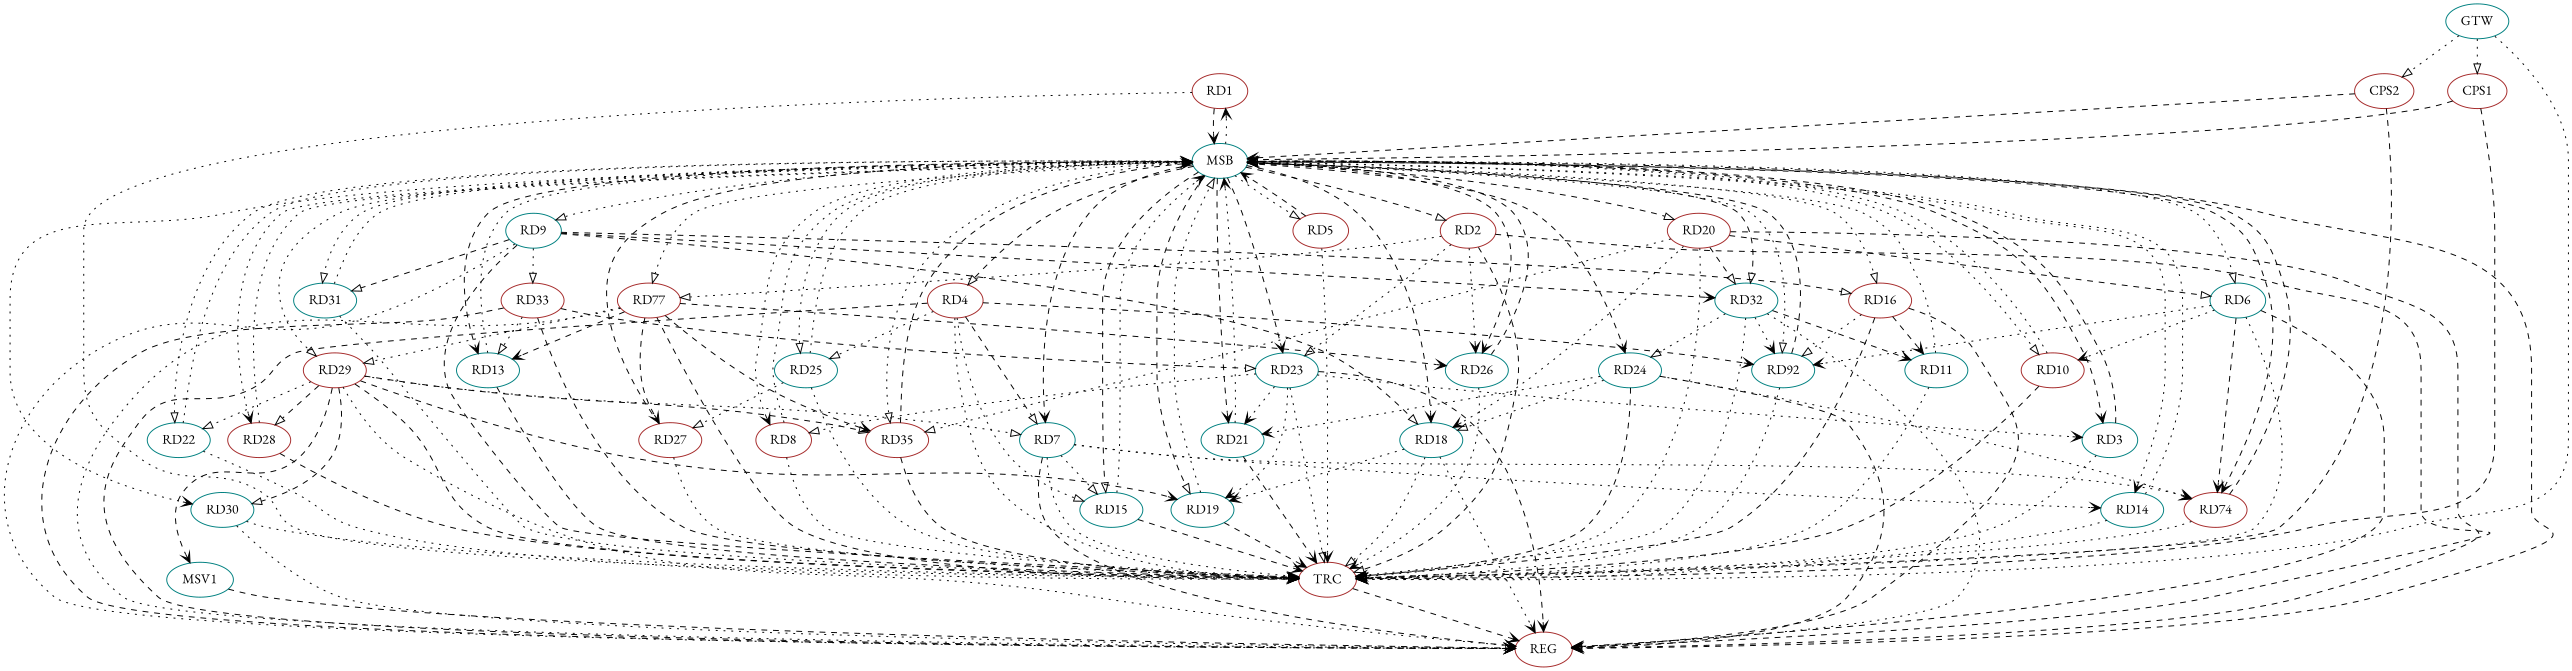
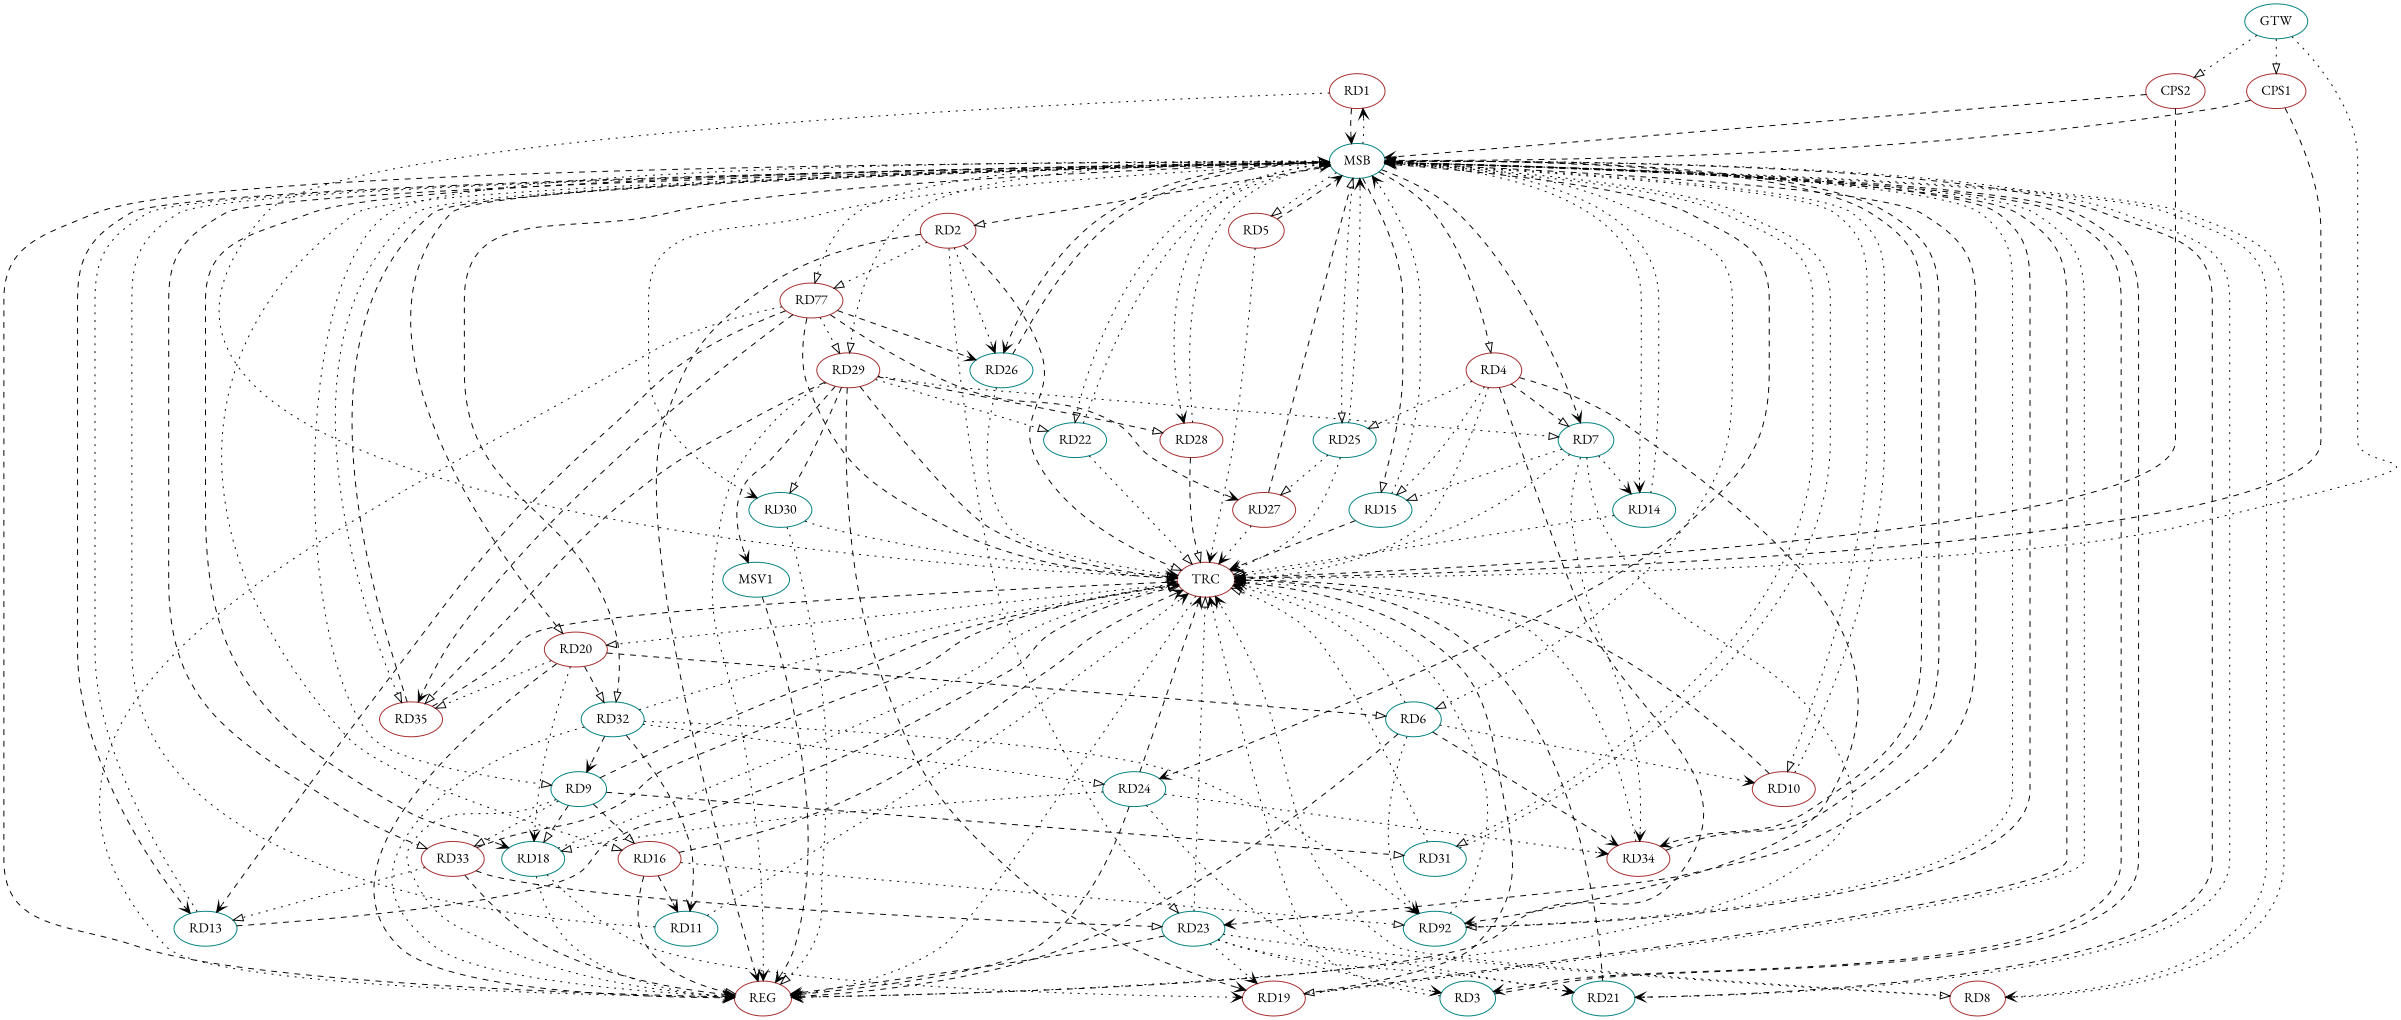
  strict digraph {
    fontname="EB Garamond"
    node [color=teal fontname="EB Garamond"]
    edge [arrowhead=vee fontname="EB Garamond" style=dotted]
    n1 [color=brown label=RD1]
    n2 [label=MSB]
    n3 [color=brown label=TRC]
    n4 [color=brown label=RD2]
    n5 [color=brown label=RD77]
    n6 [label=RD23]
    n7 [label=RD26]
    n8 [color=brown label=REG]
    n9 [label=RD3]
    n10 [color=brown label=RD4]
    n11 [label=RD7]
    n12 [label=RD92]
    n13 [label=RD15]
    n14 [label=RD25]
    n15 [color=brown label=RD5]
    n16 [label=RD6]
    n17 [color=brown label=RD10]
-   n18 [color=brown label=RD74]
+   n18 [color=brown label=RD34]
    n19 [label=RD14]
    n20 [color=brown label=RD8]
    n21 [label=RD9]
    n22 [color=brown label=RD16]
    n23 [label=RD18]
    n24 [label=RD31]
    n25 [color=brown label=RD33]
    n26 [label=RD13]
    n27 [color=brown label=RD29]
    n28 [color=brown label=RD35]
-   n29 [label=RD19]
+   n29 [color=brown label=RD19]
    n30 [color=brown label=RD20]
    n31 [label=RD32]
    n32 [label=RD21]
    n33 [label=RD22]
    n34 [label=RD24]
    n35 [color=brown label=RD28]
    n36 [label=RD30]
    n37 [color=brown label=RD27]
    n38 [label=RD11]
    n39 [label=MSV1]
    n40 [color=brown label=CPS1]
    n41 [color=brown label=CPS2]
    n42 [label=GTW]
    n1 -> n2 [style=dashed]
    n1 -> n3
    n2 -> n1
    n2 -> n4 [arrowhead=onormal style=dashed]
    n2 -> n5 [arrowhead=onormal]
    n2 -> n6 [style=dashed]
    n2 -> n7 [style=dashed]
    n2 -> n8 [style=dashed]
    n2 -> n9 [style=dashed]
    n2 -> n10 [arrowhead=onormal style=dashed]
    n2 -> n11 [style=dashed]
    n2 -> n12 [arrowhead=onormal]
    n2 -> n13 [arrowhead=onormal style=dashed]
    n2 -> n14 [arrowhead=onormal]
    n2 -> n15 [arrowhead=onormal]
    n2 -> n16 [arrowhead=onormal]
    n2 -> n17 [arrowhead=onormal]
    n2 -> n18 [style=dashed]
    n2 -> n19
    n2 -> n20
    n2 -> n21 [arrowhead=onormal]
    n2 -> n22 [arrowhead=onormal]
    n2 -> n23 [style=dashed]
    n2 -> n24 [arrowhead=onormal]
+   n2 -> n25 [arrowhead=onormal style=dashed]
    n2 -> n26 [style=dashed]
    n2 -> n27 [arrowhead=onormal]
    n2 -> n28 [arrowhead=onormal]
    n2 -> n29 [arrowhead=onormal style=dashed]
    n2 -> n30 [arrowhead=onormal style=dashed]
    n2 -> n31 [arrowhead=onormal style=dashed]
    n2 -> n32 [style=dashed]
    n2 -> n33 [arrowhead=onormal]
    n2 -> n34 [style=dashed]
    n2 -> n35
    n2 -> n36
-   n3 -> n8 [style=dashed]
+   n3 -> n8
    n4 -> n3 [arrowhead=onormal style=dashed]
    n4 -> n5 [arrowhead=onormal]
    n4 -> n6 [arrowhead=onormal]
    n4 -> n7
    n4 -> n8 [style=dashed]
    n5 -> n3 [arrowhead=onormal style=dashed]
    n5 -> n7 [style=dashed]
    n5 -> n8
    n5 -> n26 [style=dashed]
    n5 -> n27 [arrowhead=onormal]
    n5 -> n28 [style=dashed]
    n5 -> n37 [style=dashed]
    n6 -> n3 [arrowhead=onormal]
    n6 -> n8 [style=dashed]
    n6 -> n9
    n6 -> n20 [arrowhead=onormal]
    n6 -> n29
    n6 -> n32
    n7 -> n2 [style=dashed]
    n7 -> n3
    n9 -> n2 [style=dashed]
    n9 -> n3
    n10 -> n3 [arrowhead=onormal]
    n10 -> n8 [style=dashed]
    n10 -> n11 [arrowhead=onormal style=dashed]
    n10 -> n12 [style=dashed]
    n10 -> n13 [arrowhead=onormal]
    n10 -> n14 [arrowhead=onormal]
    n11 -> n3 [arrowhead=onormal]
-   n11 -> n8 [style=dashed]
+   n11 -> n8
    n11 -> n13 [arrowhead=onormal]
    n11 -> n18
    n11 -> n19
    n12 -> n2 [arrowhead=onormal style=dashed]
    n12 -> n3
    n13 -> n2
    n13 -> n3 [style=dashed]
    n14 -> n2
    n14 -> n3
    n14 -> n37 [arrowhead=onormal]
    n15 -> n2 [style=dashed]
    n15 -> n3
    n16 -> n3
    n16 -> n8 [style=dashed]
    n16 -> n12
    n16 -> n17
    n16 -> n18 [style=dashed]
    n17 -> n2 [arrowhead=onormal]
    n17 -> n3 [arrowhead=onormal style=dashed]
    n18 -> n2 [arrowhead=onormal style=dashed]
    n18 -> n3 [arrowhead=onormal]
    n19 -> n2
    n19 -> n3 [arrowhead=onormal]
    n20 -> n2
    n20 -> n3
    n21 -> n3 [arrowhead=onormal style=dashed]
    n21 -> n8
    n21 -> n22 [arrowhead=onormal style=dashed]
    n21 -> n23 [arrowhead=onormal style=dashed]
    n21 -> n24 [arrowhead=onormal style=dashed]
    n21 -> n25 [arrowhead=onormal]
    n22 -> n3 [style=dashed]
    n22 -> n8 [arrowhead=onormal style=dashed]
    n22 -> n12 [arrowhead=onormal]
    n22 -> n38 [style=dashed]
    n23 -> n3 [arrowhead=onormal]
    n23 -> n8
    n23 -> n29
    n24 -> n2
    n24 -> n3 [arrowhead=onormal]
    n25 -> n3 [arrowhead=onormal style=dashed]
    n25 -> n6 [arrowhead=onormal style=dashed]
    n25 -> n8 [style=dashed]
    n25 -> n26 [arrowhead=onormal]
    n26 -> n2 [arrowhead=onormal]
    n26 -> n3 [arrowhead=onormal style=dashed]
    n27 -> n3 [arrowhead=onormal style=dashed]
    n27 -> n8
    n27 -> n11 [arrowhead=onormal]
    n27 -> n28 [arrowhead=onormal style=dashed]
    n27 -> n29 [style=dashed]
    n27 -> n33 [arrowhead=onormal]
    n27 -> n35 [arrowhead=onormal style=dashed]
    n27 -> n36 [arrowhead=onormal style=dashed]
    n27 -> n39 [style=dashed]
    n28 -> n2 [style=dashed]
    n28 -> n3 [style=dashed]
    n29 -> n2 [arrowhead=onormal]
    n29 -> n3 [style=dashed]
-   n30 -> n3 [arrowhead=onormal]
+   n3 -> n30 [arrowhead=onormal]
    n30 -> n8 [style=dashed]
    n30 -> n16 [arrowhead=onormal style=dashed]
    n30 -> n23
    n30 -> n28 [arrowhead=onormal]
    n30 -> n31 [arrowhead=onormal style=dashed]
    n31 -> n3 [arrowhead=onormal]
    n31 -> n8
    n31 -> n12
-   n21 -> n31 [style=dashed]
+   n31 -> n21 [style=dashed]
    n31 -> n34 [arrowhead=onormal]
    n31 -> n38 [style=dashed]
    n32 -> n2
    n32 -> n3 [style=dashed]
    n33 -> n2
    n33 -> n3 [arrowhead=onormal]
    n34 -> n3 [style=dashed]
    n34 -> n8 [arrowhead=onormal style=dashed]
    n34 -> n18
    n34 -> n23 [arrowhead=onormal]
    n34 -> n32
    n35 -> n2 [arrowhead=onormal]
    n35 -> n3 [arrowhead=onormal style=dashed]
    n36 -> n3
    n36 -> n8 [arrowhead=onormal]
    n37 -> n2 [arrowhead=onormal style=dashed]
    n37 -> n3
    n38 -> n2 [arrowhead=onormal]
    n38 -> n3
    n39 -> n8 [style=dashed]
    n40 -> n2 [arrowhead=onormal style=dashed]
    n40 -> n3 [style=dashed]
    n41 -> n2 [style=dashed]
    n41 -> n3 [arrowhead=onormal style=dashed]
    n42 -> n3 [arrowhead=onormal]
    n42 -> n40 [arrowhead=onormal]
    n42 -> n41 [arrowhead=onormal]
  }
